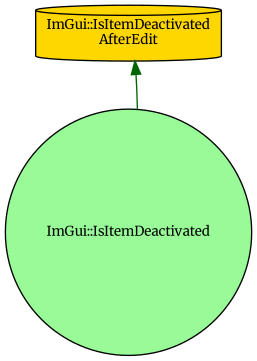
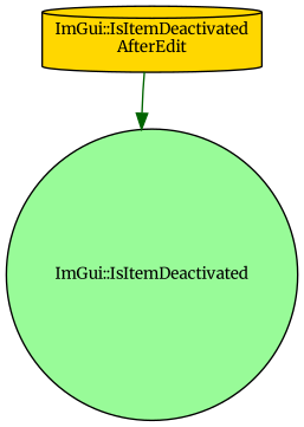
  digraph {
    rankdir=TB
    fontname=Merriweather
    node [color=black fontname=Merriweather fontsize=10 style=filled]
    n1 [fillcolor=gold fontcolor=black height=0.2 label="ImGui::IsItemDeactivated\lAfterEdit" shape=cylinder width=0.4]
    n2 [fillcolor=palegreen height=0.2 label="ImGui::IsItemDeactivated" shape=circle width=0.4]
-   n2 -> n1 [color=darkgreen fontname=Merriweather fontsize=10 labelfontname=Helvetica labelfontsize=10 style=solid arrowhead=normal]
+   n1 -> n2 [color=darkgreen fontname=Merriweather fontsize=10 labelfontname=Helvetica labelfontsize=10 style=solid arrowhead=normal]
  }
